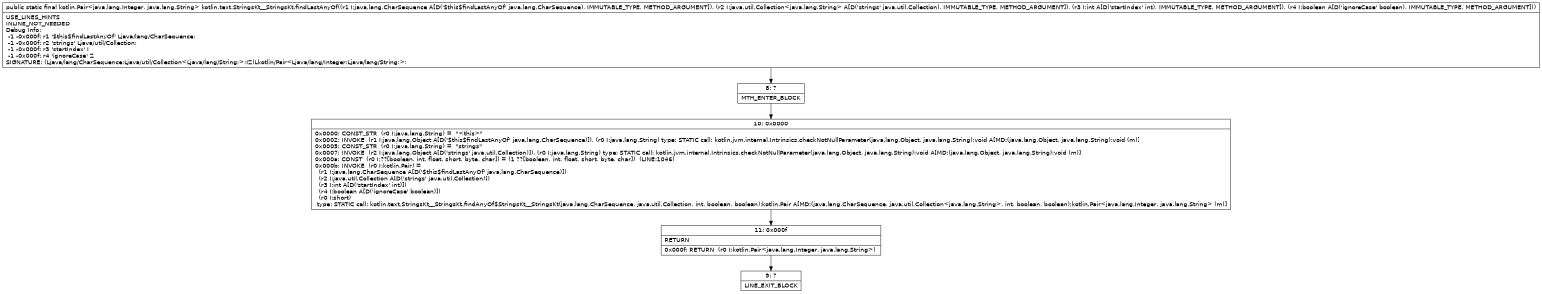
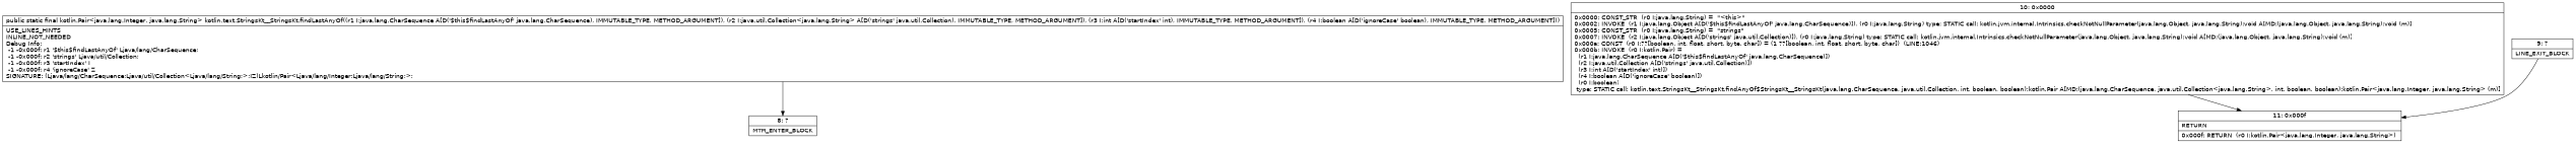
  digraph {
    fontname="DejaVu Sans"
    node [fontname="DejaVu Sans" shape=record]
    edge [fontname="DejaVu Sans"]
    n1 [label="{8\:\ ?|MTH_ENTER_BLOCK\l}"]
-   n2 [label="{10\:\ 0x0000|0x0000: CONST_STR  (r0 I:java.lang.String) =  \"\<this\>\" \l0x0002: INVOKE  (r1 I:java.lang.Object A[D('$this$findLastAnyOf' java.lang.CharSequence)]), (r0 I:java.lang.String) type: STATIC call: kotlin.jvm.internal.Intrinsics.checkNotNullParameter(java.lang.Object, java.lang.String):void A[MD:(java.lang.Object, java.lang.String):void (m)]\l0x0005: CONST_STR  (r0 I:java.lang.String) =  \"strings\" \l0x0007: INVOKE  (r2 I:java.lang.Object A[D('strings' java.util.Collection)]), (r0 I:java.lang.String) type: STATIC call: kotlin.jvm.internal.Intrinsics.checkNotNullParameter(java.lang.Object, java.lang.String):void A[MD:(java.lang.Object, java.lang.String):void (m)]\l0x000a: CONST  (r0 I:??[boolean, int, float, short, byte, char]) = (1 ??[boolean, int, float, short, byte, char])  (LINE:1046)\l0x000b: INVOKE  (r0 I:kotlin.Pair) = \l  (r1 I:java.lang.CharSequence A[D('$this$findLastAnyOf' java.lang.CharSequence)])\l  (r2 I:java.util.Collection A[D('strings' java.util.Collection)])\l  (r3 I:int A[D('startIndex' int)])\l  (r4 I:boolean A[D('ignoreCase' boolean)])\l  (r0 I:short)\l type: STATIC call: kotlin.text.StringsKt__StringsKt.findAnyOf$StringsKt__StringsKt(java.lang.CharSequence, java.util.Collection, int, boolean, boolean):kotlin.Pair A[MD:(java.lang.CharSequence, java.util.Collection\<java.lang.String\>, int, boolean, boolean):kotlin.Pair\<java.lang.Integer, java.lang.String\> (m)]\l}"]
+   n2 [label="{10\:\ 0x0000|0x0000: CONST_STR  (r0 I:java.lang.String) =  \"\<this\>\" \l0x0002: INVOKE  (r1 I:java.lang.Object A[D('$this$findLastAnyOf' java.lang.CharSequence)]), (r0 I:java.lang.String) type: STATIC call: kotlin.jvm.internal.Intrinsics.checkNotNullParameter(java.lang.Object, java.lang.String):void A[MD:(java.lang.Object, java.lang.String):void (m)]\l0x0005: CONST_STR  (r0 I:java.lang.String) =  \"strings\" \l0x0007: INVOKE  (r2 I:java.lang.Object A[D('strings' java.util.Collection)]), (r0 I:java.lang.String) type: STATIC call: kotlin.jvm.internal.Intrinsics.checkNotNullParameter(java.lang.Object, java.lang.String):void A[MD:(java.lang.Object, java.lang.String):void (m)]\l0x000a: CONST  (r0 I:??[boolean, int, float, short, byte, char]) = (1 ??[boolean, int, float, short, byte, char])  (LINE:1046)\l0x000b: INVOKE  (r0 I:kotlin.Pair) = \l  (r1 I:java.lang.CharSequence A[D('$this$findLastAnyOf' java.lang.CharSequence)])\l  (r2 I:java.util.Collection A[D('strings' java.util.Collection)])\l  (r3 I:int A[D('startIndex' int)])\l  (r4 I:boolean A[D('ignoreCase' boolean)])\l  (r0 I:boolean)\l type: STATIC call: kotlin.text.StringsKt__StringsKt.findAnyOf$StringsKt__StringsKt(java.lang.CharSequence, java.util.Collection, int, boolean, boolean):kotlin.Pair A[MD:(java.lang.CharSequence, java.util.Collection\<java.lang.String\>, int, boolean, boolean):kotlin.Pair\<java.lang.Integer, java.lang.String\> (m)]\l}"]
    n3 [label="{11\:\ 0x000f|RETURN\l|0x000f: RETURN  (r0 I:kotlin.Pair\<java.lang.Integer, java.lang.String\>) \l}"]
    n4 [label="{9\:\ ?|LINE_EXIT_BLOCK\l}"]
    n5 [label="{public static final kotlin.Pair\<java.lang.Integer, java.lang.String\> kotlin.text.StringsKt__StringsKt.findLastAnyOf((r1 I:java.lang.CharSequence A[D('$this$findLastAnyOf' java.lang.CharSequence), IMMUTABLE_TYPE, METHOD_ARGUMENT]), (r2 I:java.util.Collection\<java.lang.String\> A[D('strings' java.util.Collection), IMMUTABLE_TYPE, METHOD_ARGUMENT]), (r3 I:int A[D('startIndex' int), IMMUTABLE_TYPE, METHOD_ARGUMENT]), (r4 I:boolean A[D('ignoreCase' boolean), IMMUTABLE_TYPE, METHOD_ARGUMENT]))  | USE_LINES_HINTS\lINLINE_NOT_NEEDED\lDebug Info:\l  \-1 \-0x000f: r1 '$this$findLastAnyOf' Ljava\/lang\/CharSequence;\l  \-1 \-0x000f: r2 'strings' Ljava\/util\/Collection;\l  \-1 \-0x000f: r3 'startIndex' I\l  \-1 \-0x000f: r4 'ignoreCase' Z\lSIGNATURE: (Ljava\/lang\/CharSequence;Ljava\/util\/Collection\<Ljava\/lang\/String;\>;IZ)Lkotlin\/Pair\<Ljava\/lang\/Integer;Ljava\/lang\/String;\>;\l}"]
-   n1 -> n2
    n2 -> n3
-   n3 -> n4
+   n4 -> n3
    n5 -> n1
  }
